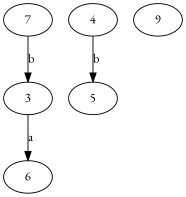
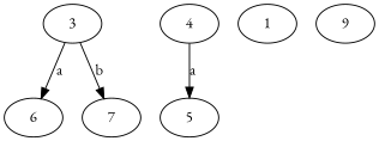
  strict digraph {
    fontname="EB Garamond"
    node [fontname="EB Garamond"]
    edge [fontname="EB Garamond"]
    3
    6
    7
    4
    5
+   1
    n7 [label=9]
    3 -> 6 [label=a]
-   7 -> 3 [label=b]
-   4 -> 5 [label=b]
+   3 -> 7 [label=b]
+   4 -> 5 [label=a]
  }
